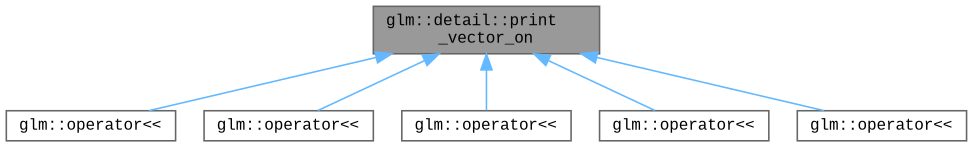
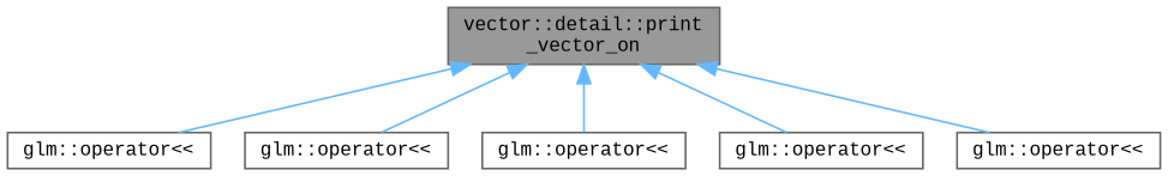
  digraph {
    rankdir=TB
    fontname="Liberation Mono"
    node [color=grey40 fillcolor=white fontname="Liberation Mono" fontsize=10 shape=box style=filled]
    edge [color=steelblue1 dir=back fontname="Liberation Mono" fontsize=10 labelfontname=Helvetica labelfontsize=10 style=solid]
-   n1 [color=gray40 fillcolor=grey60 fontcolor=black height=0.2 label="glm::detail::print\l_vector_on" width=0.4]
+   n1 [color=gray40 fillcolor=grey60 fontcolor=black height=0.2 label="vector::detail::print\l_vector_on" width=0.4]
    n2 [height=0.2 label="glm::operator\<\<" width=0.4]
    n3 [height=0.2 label="glm::operator\<\<" width=0.4]
    n4 [height=0.2 label="glm::operator\<\<" width=0.4]
    n5 [height=0.2 label="glm::operator\<\<" width=0.4]
    n6 [height=0.2 label="glm::operator\<\<" width=0.4]
    n1 -> n2
    n1 -> n3
    n1 -> n4
    n1 -> n5
    n1 -> n6
  }
